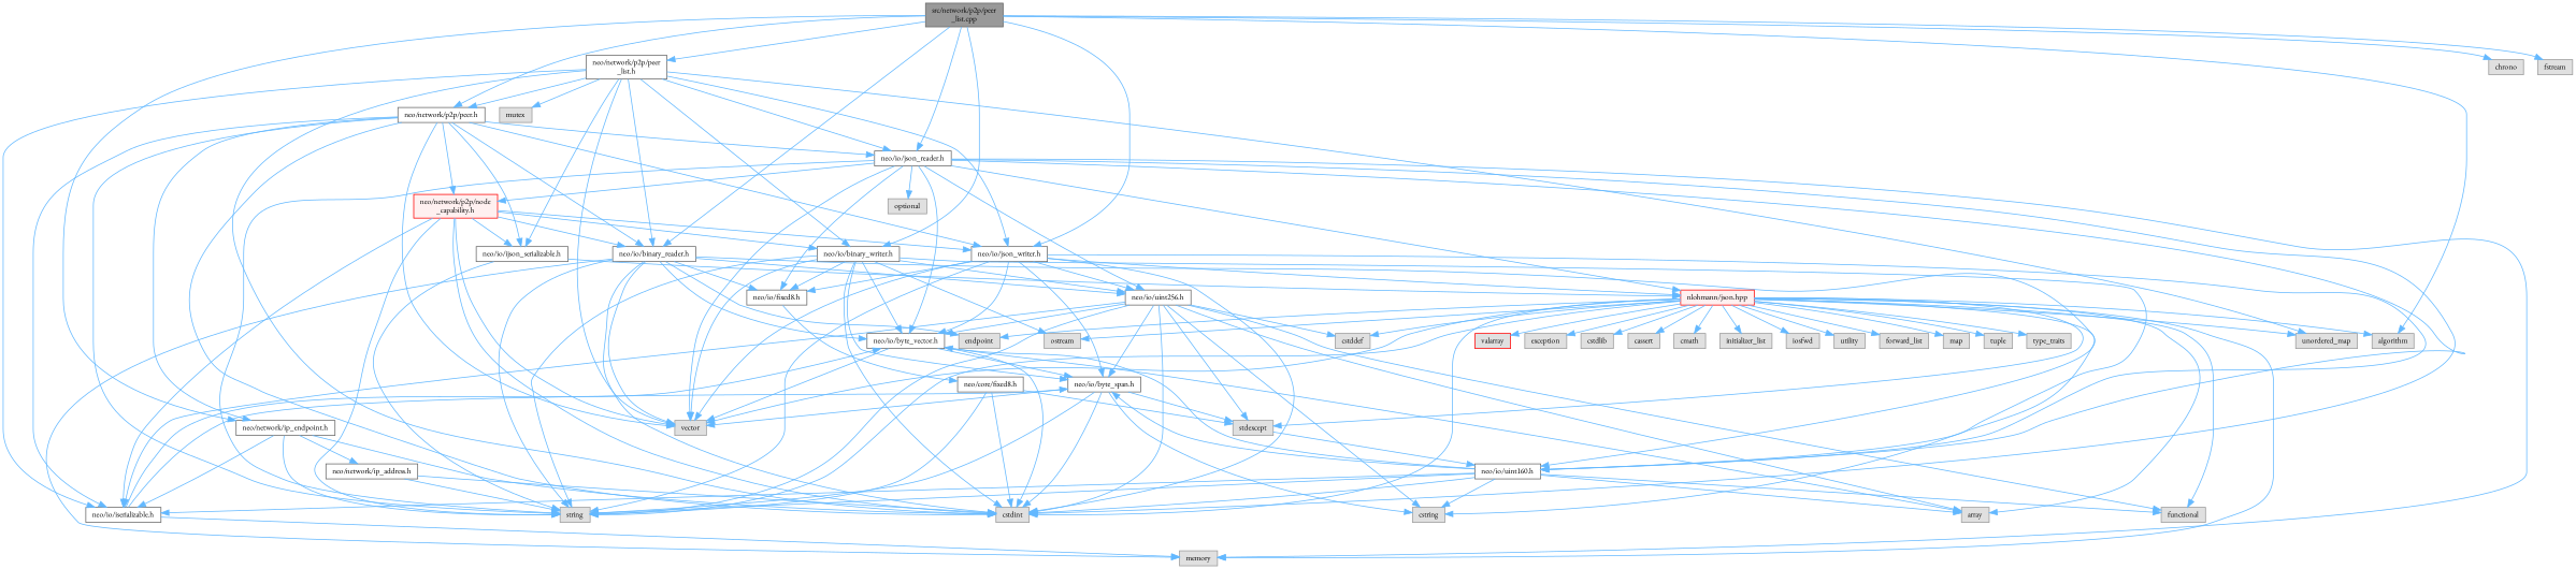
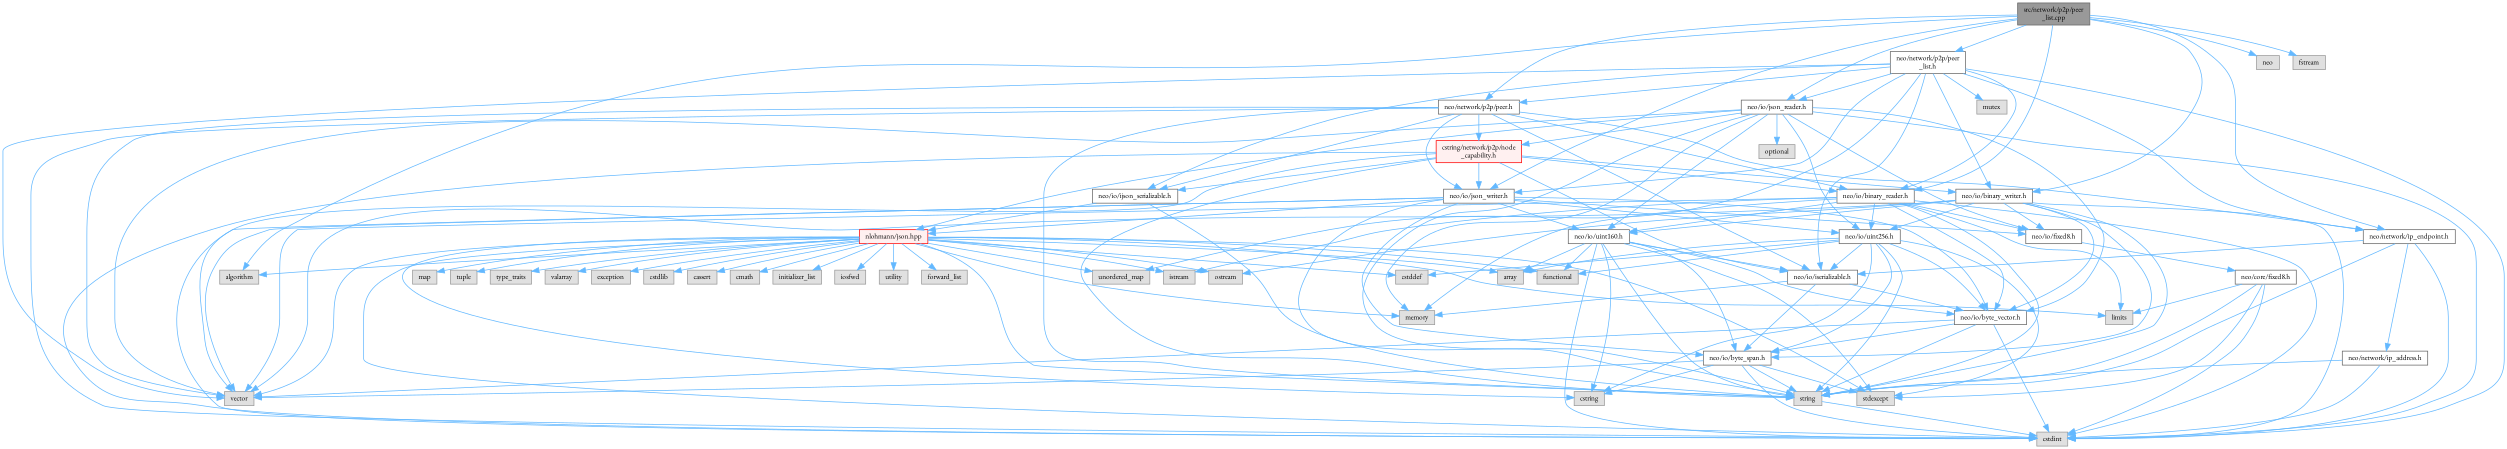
  digraph {
    fontname="EB Garamond"
    node [color=grey60 fillcolor="#E0E0E0" fontname="EB Garamond" fontsize=10 shape=box style=filled]
    edge [color=steelblue1 fontname="EB Garamond" fontsize=10 labelfontname=Helvetica labelfontsize=10 style=solid]
    n1 [color=gray40 fillcolor=grey60 fontcolor=black height=0.2 label="src/network/p2p/peer\l_list.cpp" width=0.4]
    n2 [color=grey40 fillcolor=white height=0.2 label="neo/io/binary_reader.h" width=0.4]
    n3 [color=grey40 fillcolor=white height=0.2 label="neo/io/binary_writer.h" width=0.4]
    n4 [color=grey40 fillcolor=white height=0.2 label="neo/io/json_reader.h" width=0.4]
    n5 [height=0.2 label=algorithm width=0.4]
    n6 [color=grey40 fillcolor=white height=0.2 label="neo/io/json_writer.h" width=0.4]
    n7 [color=grey40 fillcolor=white height=0.2 label="neo/network/ip_endpoint.h" width=0.4]
    n8 [color=grey40 fillcolor=white height=0.2 label="neo/network/p2p/peer.h" width=0.4]
    n9 [color=grey40 fillcolor=white height=0.2 label="neo/network/p2p/peer\l_list.h" width=0.4]
-   n10 [height=0.2 label=chrono width=0.4]
+   n10 [height=0.2 label=neo width=0.4]
    n11 [height=0.2 label=fstream width=0.4]
    n12 [color=grey40 fillcolor=white height=0.2 label="neo/io/byte_vector.h" width=0.4]
    n13 [height=0.2 label=cstdint width=0.4]
    n14 [height=0.2 label=string width=0.4]
    n15 [height=0.2 label=vector width=0.4]
    n16 [color=grey40 fillcolor=white height=0.2 label="neo/io/fixed8.h" width=0.4]
+   n17 [height=0.2 label=limits width=0.4]
    n18 [color=grey40 fillcolor=white height=0.2 label="neo/io/uint160.h" width=0.4]
    n19 [height=0.2 label=memory width=0.4]
    n20 [color=grey40 fillcolor=white height=0.2 label="neo/io/uint256.h" width=0.4]
-   n21 [height=0.2 label=endpoint width=0.4]
+   n21 [height=0.2 label=istream width=0.4]
    n22 [color=grey40 fillcolor=white height=0.2 label="neo/io/byte_span.h" width=0.4]
    n23 [height=0.2 label=ostream width=0.4]
    n24 [color=red fillcolor="#FFF0F0" height=0.2 label="nlohmann/json.hpp" width=0.4]
    n25 [height=0.2 label=optional width=0.4]
-   n26 [color=red fillcolor="#FFF0F0" height=0.2 label="neo/network/p2p/node\l_capability.h" width=0.4]
+   n26 [color=red fillcolor="#FFF0F0" height=0.2 label="cstring/network/p2p/node\l_capability.h" width=0.4]
    n27 [color=grey40 fillcolor=white height=0.2 label="neo/io/iserializable.h" width=0.4]
    n28 [color=grey40 fillcolor=white height=0.2 label="neo/network/ip_address.h" width=0.4]
    n29 [color=grey40 fillcolor=white height=0.2 label="neo/io/ijson_serializable.h" width=0.4]
    n30 [height=0.2 label=unordered_map width=0.4]
    n31 [height=0.2 label=mutex width=0.4]
    n32 [color=grey40 fillcolor=white height=0.2 label="neo/core/fixed8.h" width=0.4]
    n33 [height=0.2 label=cstring width=0.4]
    n34 [height=0.2 label=stdexcept width=0.4]
    n35 [height=0.2 label=array width=0.4]
    n36 [height=0.2 label=functional width=0.4]
    n37 [height=0.2 label=cstddef width=0.4]
    n38 [height=0.2 label=initializer_list width=0.4]
    n39 [height=0.2 label=iosfwd width=0.4]
    n40 [height=0.2 label=utility width=0.4]
    n41 [height=0.2 label=forward_list width=0.4]
    n42 [height=0.2 label=map width=0.4]
    n43 [height=0.2 label=tuple width=0.4]
    n44 [height=0.2 label=type_traits width=0.4]
-   n45 [color=red height=0.2 label=valarray width=0.4]
+   n45 [height=0.2 label=valarray width=0.4]
    n46 [height=0.2 label=exception width=0.4]
    n47 [height=0.2 label=cstdlib width=0.4]
    n48 [height=0.2 label=cassert width=0.4]
    n49 [height=0.2 label=cmath width=0.4]
    n1 -> n2
    n1 -> n3
    n1 -> n4
    n1 -> n5
    n1 -> n6
    n1 -> n7
    n1 -> n8
    n1 -> n9
    n1 -> n10
    n1 -> n11
    n2 -> n12
    n2 -> n13
    n2 -> n14
    n2 -> n15
    n2 -> n16
+   n2 -> n17
    n2 -> n18
    n2 -> n19
    n2 -> n20
    n2 -> n21
    n3 -> n12
    n3 -> n13
    n3 -> n14
    n3 -> n15
    n3 -> n16
    n3 -> n18
    n3 -> n20
    n3 -> n22
    n3 -> n23
    n4 -> n12
    n4 -> n13
    n4 -> n14
    n4 -> n15
    n4 -> n16
    n4 -> n18
    n4 -> n19
    n4 -> n20
    n4 -> n24
    n4 -> n25
    n4 -> n26
    n6 -> n12
    n6 -> n13
    n6 -> n14
    n6 -> n15
    n6 -> n16
    n6 -> n18
    n6 -> n20
    n6 -> n22
    n6 -> n24
    n7 -> n13
    n7 -> n14
    n7 -> n27
    n7 -> n28
    n8 -> n2
-   n8 -> n4
    n8 -> n6
    n8 -> n7
    n8 -> n13
    n8 -> n14
    n8 -> n15
    n8 -> n26
    n8 -> n27
    n8 -> n29
    n9 -> n2
    n9 -> n3
    n9 -> n4
    n9 -> n6
+   n9 -> n7
    n9 -> n8
    n9 -> n13
    n9 -> n15
    n9 -> n27
    n9 -> n29
    n9 -> n30
    n9 -> n31
    n12 -> n13
-   n12 -> n35
+   n12 -> n14
    n12 -> n15
    n12 -> n22
    n16 -> n32
    n18 -> n12
    n18 -> n13
    n18 -> n14
    n18 -> n22
    n18 -> n27
    n18 -> n33
-   n34 -> n18
+   n18 -> n34
    n18 -> n35
    n18 -> n36
    n20 -> n12
-   n20 -> n13
+   n14 -> n13
    n20 -> n14
    n20 -> n22
    n20 -> n27
    n20 -> n33
    n20 -> n34
    n20 -> n35
    n20 -> n36
    n20 -> n37
    n22 -> n13
    n22 -> n14
    n22 -> n15
    n22 -> n33
    n22 -> n34
    n24 -> n5
    n24 -> n13
    n24 -> n14
    n24 -> n15
+   n24 -> n17
    n24 -> n19
    n24 -> n21
    n24 -> n23
    n24 -> n30
    n24 -> n33
    n24 -> n34
    n24 -> n35
    n24 -> n36
    n24 -> n37
    n24 -> n38
    n24 -> n39
    n24 -> n40
    n24 -> n41
    n24 -> n42
    n24 -> n43
    n24 -> n44
    n24 -> n45
    n24 -> n46
    n24 -> n47
    n24 -> n48
    n24 -> n49
    n26 -> n2
    n26 -> n3
    n26 -> n6
    n26 -> n13
    n26 -> n14
    n26 -> n15
    n26 -> n27
    n26 -> n29
    n27 -> n12
    n27 -> n19
    n27 -> n22
    n28 -> n13
    n28 -> n14
    n29 -> n14
    n29 -> n24
    n32 -> n13
    n32 -> n14
+   n32 -> n17
    n32 -> n34
  }
